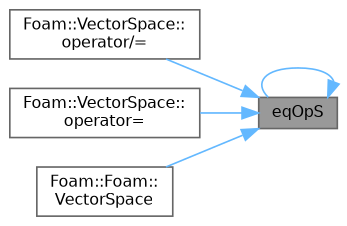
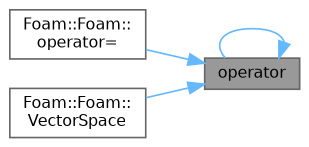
  digraph {
    rankdir=RL
    node [color=grey40 fillcolor=white fontname=Helvetica fontsize=10 shape=box style=filled]
    edge [color=steelblue1 dir=back fontname=Helvetica fontsize=10 labelfontname=Helvetica labelfontsize=10 style=solid]
-   n1 [color=gray40 fillcolor=grey60 fontcolor=black height=0.2 label=eqOpS width=0.4]
-   n2 [height=0.2 label="Foam::VectorSpace::\loperator/=" width=0.4]
-   n3 [height=0.2 label="Foam::VectorSpace::\loperator=" width=0.4]
+   n1 [color=gray40 fillcolor=grey60 fontcolor=black height=0.2 label=operator width=0.4]
+   n3 [height=0.2 label="Foam::Foam::\loperator=" width=0.4]
    n4 [height=0.2 label="Foam::Foam::\lVectorSpace" width=0.4]
    n1 -> n1
-   n1 -> n2
    n1 -> n3
    n1 -> n4
  }
